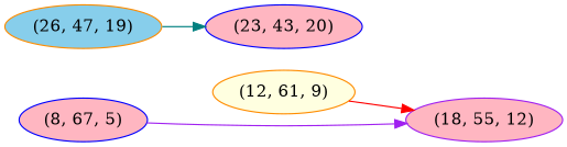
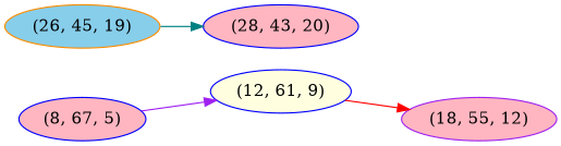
  digraph {
    rankdir=LR
    node [color=blue fillcolor=lightpink style=filled]
    edge [arrowhead=normal]
    n1 [label="(8, 67, 5)"]
-   "(12, 61, 9)" [color=darkorange fillcolor=lightyellow]
+   "(12, 61, 9)" [fillcolor=lightyellow]
    "(18, 55, 12)" [color=purple]
-   "(26, 47, 19)" [color=darkorange fillcolor=skyblue]
-   "(28, 43, 20)" [label="(23, 43, 20)"]
-   n1 -> "(18, 55, 12)" [color=purple]
+   "(26, 47, 19)" [color=darkorange fillcolor=skyblue label="(26, 45, 19)"]
+   "(28, 43, 20)"
+   n1 -> "(12, 61, 9)" [color=purple]
    "(12, 61, 9)" -> "(18, 55, 12)" [color=red]
    "(26, 47, 19)" -> "(28, 43, 20)" [color=teal]
  }
